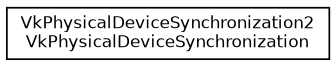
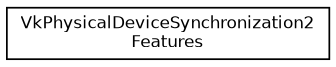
  digraph {
    rankdir=LR
-   n1 [color=black fillcolor=white fontname=Helvetica fontsize=10 height=0.2 label="VkPhysicalDeviceSynchronization2\lVkPhysicalDeviceSynchronization" shape=record style=filled width=0.4]
+   n1 [color=black fillcolor=white fontname=Helvetica fontsize=10 height=0.2 label="VkPhysicalDeviceSynchronization2\lFeatures" shape=record style=filled width=0.4]
  }
